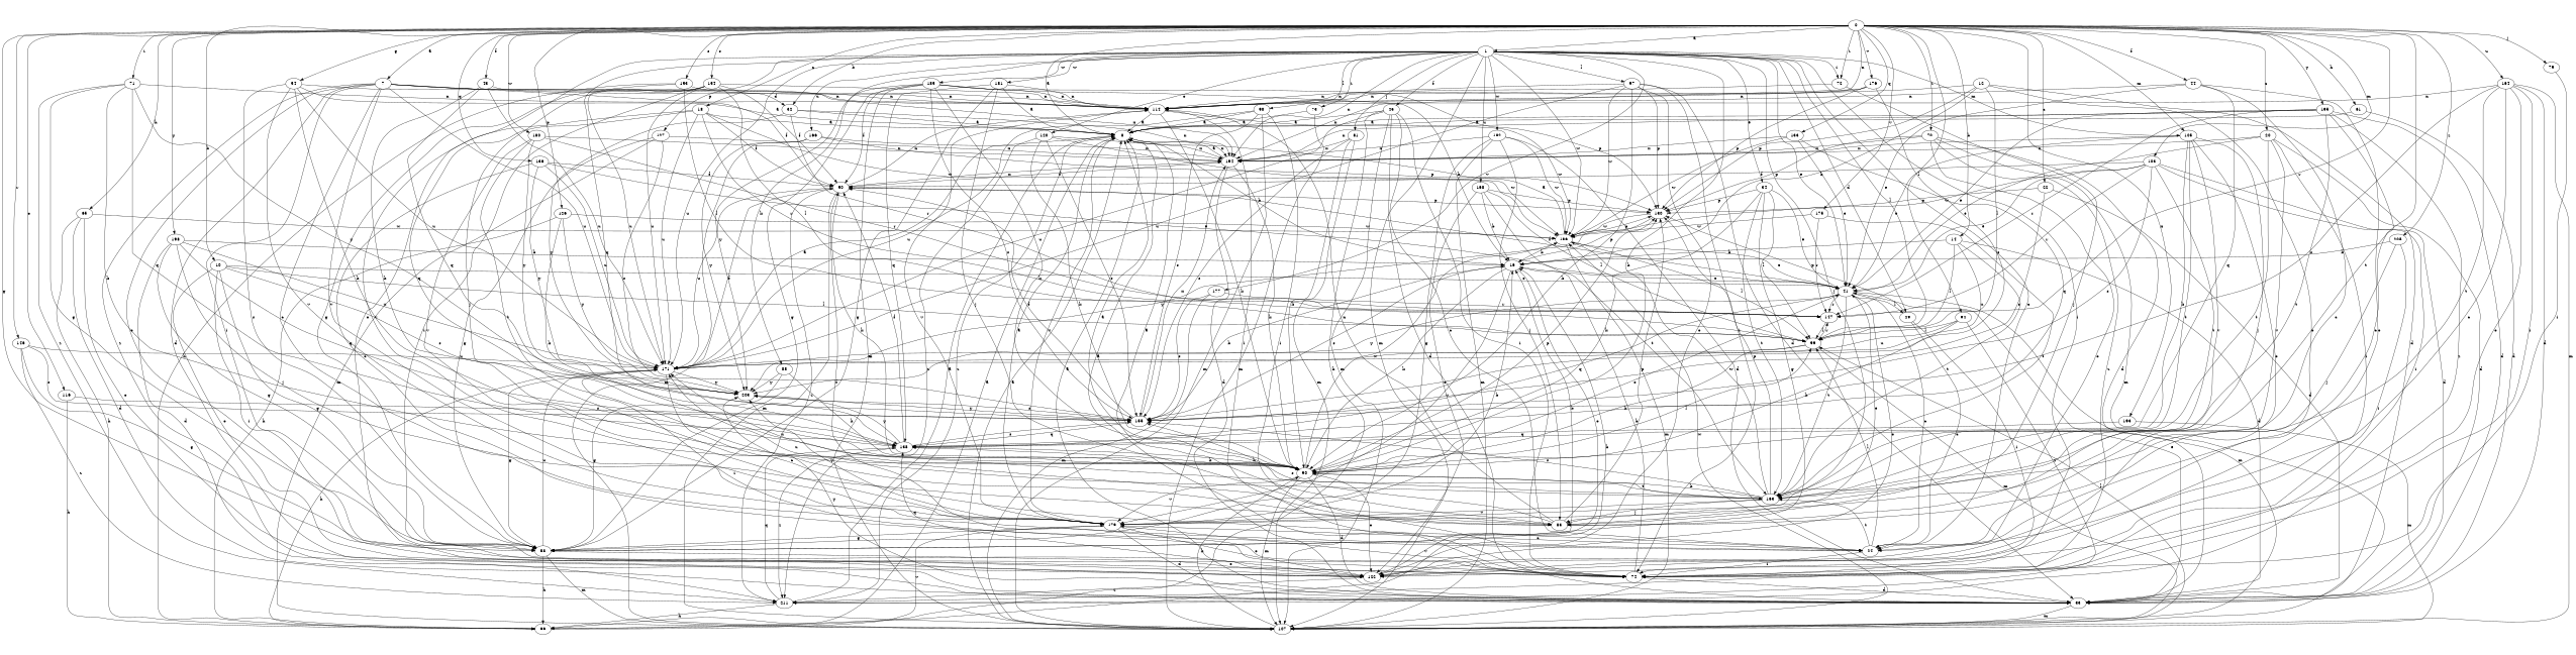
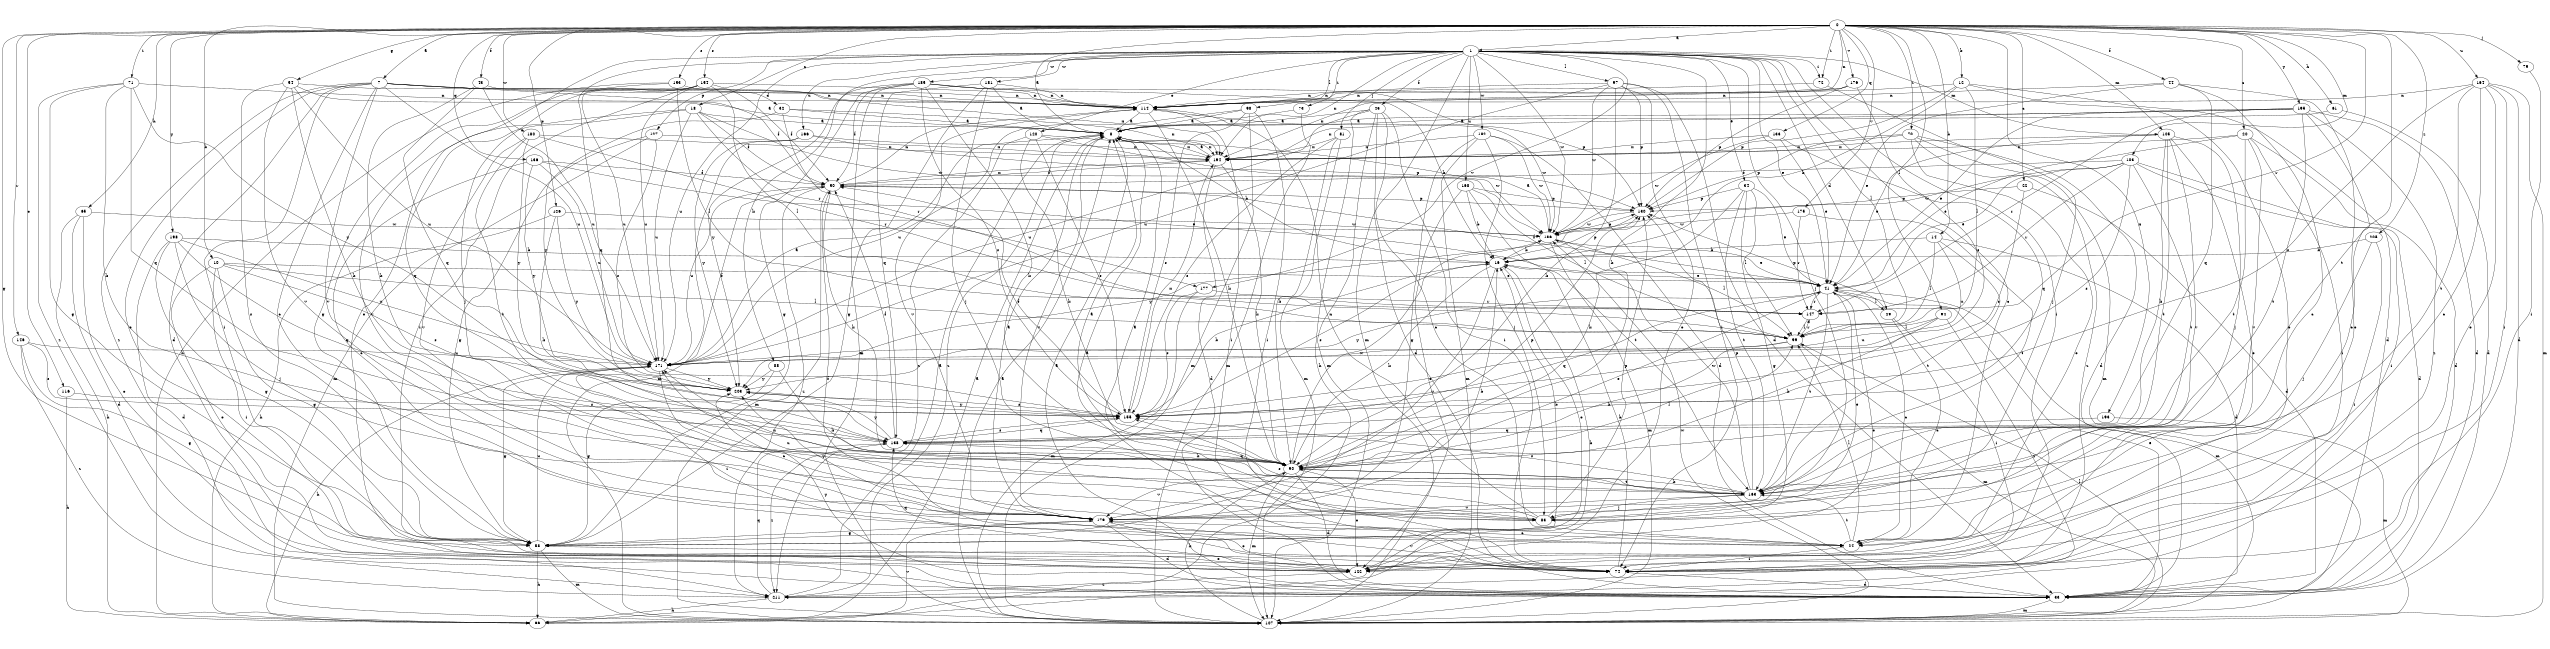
  strict digraph {
    0
    1
    7
    8
    10
    12
    14
    18
    20
    22
    43
    44
    54
    58
    61
    65
    70
    71
    72
    79
    94
    103
    105
    114
    116
    126
    133
    136
    146
    147
    153
    154
    163
    164
    175
    176
    180
    193
    195
    198
    205
    24
    29
    34
    41
    45
    73
    74
    81
    83
    88
    90
    97
    98
    99
    107
    120
    122
    127
    138
    166
    168
    171
    177
    181
    182
    185
    186
    194
    32
    33
    50
    179
    211
    16
    155
    130
    66
    203
    0 -> 1 [label=a]
    0 -> 7 [label=a]
    0 -> 8 [label=a]
    0 -> 10 [label=b]
-   0 -> 32 [label=b]
+   0 -> 12 [label=b]
    0 -> 14 [label=b]
    0 -> 18 [label=c]
    0 -> 20 [label=c]
    0 -> 22 [label=c]
    0 -> 43 [label=f]
    0 -> 44 [label=f]
    0 -> 54 [label=g]
    0 -> 58 [label=g]
    0 -> 61 [label=h]
    0 -> 65 [label=h]
    0 -> 70 [label=i]
    0 -> 71 [label=i]
    0 -> 72 [label=i]
    0 -> 79 [label=j]
    0 -> 94 [label=l]
    0 -> 103 [label=m]
    0 -> 105 [label=m]
    0 -> 114 [label=n]
    0 -> 116 [label=o]
    0 -> 126 [label=p]
    0 -> 133 [label=q]
    0 -> 136 [label=q]
    0 -> 146 [label=r]
    0 -> 147 [label=r]
    0 -> 153 [label=s]
    0 -> 154 [label=s]
    0 -> 163 [label=t]
    0 -> 164 [label=u]
    0 -> 175 [label=v]
    0 -> 176 [label=v]
    0 -> 180 [label=w]
    0 -> 193 [label=x]
    0 -> 195 [label=y]
    0 -> 198 [label=y]
    0 -> 205 [label=z]
    1 -> 72 [label=i]
    1 -> 105 [label=m]
    1 -> 24 [label=c]
    1 -> 29 [label=d]
    1 -> 34 [label=e]
    1 -> 41 [label=e]
    1 -> 45 [label=f]
    1 -> 73 [label=i]
    1 -> 74 [label=i]
    1 -> 81 [label=j]
    1 -> 83 [label=j]
    1 -> 88 [label=k]
    1 -> 90 [label=k]
    1 -> 97 [label=l]
    1 -> 98 [label=l]
    1 -> 99 [label=l]
    1 -> 107 [label=m]
    1 -> 120 [label=o]
    1 -> 122 [label=o]
    1 -> 127 [label=p]
    1 -> 138 [label=q]
    1 -> 166 [label=u]
    1 -> 168 [label=u]
    1 -> 171 [label=u]
    1 -> 177 [label=v]
    1 -> 181 [label=w]
    1 -> 182 [label=w]
    1 -> 185 [label=w]
    1 -> 186 [label=w]
    1 -> 194 [label=x]
    7 -> 114 [label=n]
    7 -> 24 [label=c]
    7 -> 74 [label=i]
    7 -> 122 [label=o]
    7 -> 171 [label=u]
    7 -> 194 [label=x]
    7 -> 32 [label=d]
    7 -> 33 [label=d]
    7 -> 50 [label=f]
    7 -> 179 [label=v]
    7 -> 211 [label=z]
    8 -> 194 [label=x]
    8 -> 179 [label=v]
    8 -> 211 [label=z]
    8 -> 16 [label=b]
    10 -> 58 [label=g]
    10 -> 41 [label=e]
    10 -> 74 [label=i]
    10 -> 99 [label=l]
    10 -> 122 [label=o]
    10 -> 155 [label=s]
    12 -> 114 [label=n]
    12 -> 99 [label=l]
    12 -> 122 [label=o]
    12 -> 33 [label=d]
    12 -> 16 [label=b]
    12 -> 130 [label=p]
    14 -> 163 [label=t]
    14 -> 99 [label=l]
    14 -> 171 [label=u]
    14 -> 33 [label=d]
    14 -> 16 [label=b]
    18 -> 8 [label=a]
-   18 -> 147 [label=r]
+   18 -> 177 [label=r]
    18 -> 138 [label=q]
    18 -> 171 [label=u]
    18 -> 186 [label=w]
    18 -> 50 [label=f]
    18 -> 179 [label=v]
    20 -> 163 [label=t]
    20 -> 41 [label=e]
    20 -> 74 [label=i]
    20 -> 194 [label=x]
    20 -> 33 [label=d]
    20 -> 179 [label=v]
    22 -> 33 [label=d]
    22 -> 155 [label=s]
    22 -> 130 [label=p]
    43 -> 114 [label=n]
    43 -> 90 [label=k]
    43 -> 138 [label=q]
    43 -> 171 [label=u]
    44 -> 114 [label=n]
    44 -> 24 [label=c]
    44 -> 41 [label=e]
    44 -> 122 [label=o]
    44 -> 138 [label=q]
    54 -> 8 [label=a]
    54 -> 58 [label=s]
    54 -> 114 [label=n]
    54 -> 90 [label=k]
    54 -> 171 [label=u]
    54 -> 179 [label=v]
    58 -> 107 [label=m]
    58 -> 122 [label=o]
    58 -> 171 [label=u]
    58 -> 16 [label=b]
    58 -> 66 [label=h]
    61 -> 8 [label=a]
    61 -> 33 [label=d]
    65 -> 122 [label=o]
    65 -> 186 [label=w]
    65 -> 33 [label=d]
    65 -> 66 [label=h]
    70 -> 107 [label=m]
    70 -> 122 [label=o]
    70 -> 194 [label=x]
    70 -> 33 [label=d]
    70 -> 211 [label=z]
    70 -> 130 [label=p]
    71 -> 58 [label=g]
    71 -> 114 [label=n]
    71 -> 90 [label=k]
    71 -> 138 [label=q]
    71 -> 211 [label=z]
    71 -> 203 [label=y]
    72 -> 114 [label=n]
    72 -> 83 [label=j]
    79 -> 74 [label=i]
    94 -> 90 [label=k]
    94 -> 99 [label=l]
    94 -> 171 [label=u]
    94 -> 211 [label=z]
    103 -> 147 [label=r]
    103 -> 163 [label=t]
    103 -> 41 [label=e]
    103 -> 74 [label=i]
    103 -> 186 [label=w]
    103 -> 33 [label=d]
    103 -> 50 [label=f]
    103 -> 155 [label=s]
    105 -> 163 [label=t]
    105 -> 41 [label=e]
    105 -> 83 [label=j]
    105 -> 90 [label=k]
    105 -> 122 [label=o]
    105 -> 194 [label=x]
    105 -> 179 [label=v]
    114 -> 8 [label=a]
    114 -> 74 [label=i]
    114 -> 90 [label=k]
    114 -> 186 [label=w]
    114 -> 179 [label=v]
    116 -> 155 [label=s]
    116 -> 66 [label=h]
    126 -> 90 [label=k]
    126 -> 186 [label=w]
    126 -> 66 [label=h]
    126 -> 203 [label=y]
    133 -> 41 [label=e]
    133 -> 138 [label=q]
    133 -> 186 [label=w]
    133 -> 194 [label=x]
    136 -> 24 [label=c]
    136 -> 41 [label=e]
    136 -> 171 [label=u]
    136 -> 50 [label=f]
    136 -> 203 [label=y]
    146 -> 58 [label=g]
    146 -> 171 [label=u]
    146 -> 211 [label=z]
    146 -> 155 [label=s]
    147 -> 99 [label=l]
    153 -> 114 [label=n]
    153 -> 99 [label=l]
    153 -> 171 [label=u]
    153 -> 66 [label=h]
    154 -> 58 [label=g]
    154 -> 114 [label=n]
    154 -> 74 [label=i]
    154 -> 83 [label=j]
    154 -> 99 [label=l]
    154 -> 171 [label=u]
    154 -> 50 [label=f]
    163 -> 8 [label=a]
    163 -> 83 [label=j]
    163 -> 90 [label=k]
    163 -> 171 [label=u]
    163 -> 186 [label=w]
    163 -> 179 [label=v]
    163 -> 155 [label=s]
    163 -> 130 [label=p]
    164 -> 114 [label=n]
    164 -> 163 [label=t]
    164 -> 24 [label=c]
    164 -> 74 [label=i]
    164 -> 107 [label=m]
    164 -> 122 [label=o]
    164 -> 33 [label=d]
    164 -> 155 [label=s]
    175 -> 147 [label=r]
    175 -> 163 [label=t]
    175 -> 186 [label=w]
    176 -> 114 [label=n]
    176 -> 194 [label=x]
    176 -> 155 [label=s]
    176 -> 130 [label=p]
    180 -> 147 [label=r]
    180 -> 163 [label=t]
    180 -> 194 [label=x]
    180 -> 179 [label=v]
    180 -> 203 [label=y]
    193 -> 107 [label=m]
    193 -> 138 [label=q]
    195 -> 8 [label=a]
    195 -> 147 [label=r]
    195 -> 163 [label=t]
    195 -> 24 [label=c]
    195 -> 41 [label=e]
    195 -> 194 [label=x]
    195 -> 33 [label=d]
    195 -> 211 [label=z]
    198 -> 58 [label=g]
    198 -> 83 [label=j]
    198 -> 138 [label=q]
    198 -> 171 [label=u]
    198 -> 33 [label=d]
    198 -> 16 [label=b]
    205 -> 74 [label=i]
    205 -> 83 [label=j]
    205 -> 16 [label=b]
    24 -> 163 [label=t]
    24 -> 74 [label=i]
    24 -> 99 [label=l]
    29 -> 24 [label=c]
    29 -> 74 [label=i]
    29 -> 130 [label=p]
    34 -> 58 [label=g]
    34 -> 163 [label=t]
    34 -> 41 [label=e]
    34 -> 90 [label=k]
    34 -> 99 [label=l]
    34 -> 130 [label=p]
    41 -> 147 [label=r]
    41 -> 163 [label=t]
    41 -> 24 [label=c]
    41 -> 29 [label=l]
    41 -> 107 [label=m]
    41 -> 122 [label=o]
    41 -> 138 [label=q]
    41 -> 50 [label=f]
    41 -> 203 [label=y]
    45 -> 8 [label=a]
    45 -> 24 [label=c]
    45 -> 74 [label=i]
    45 -> 107 [label=m]
    45 -> 171 [label=u]
    45 -> 33 [label=d]
    45 -> 66 [label=h]
    73 -> 8 [label=a]
    73 -> 107 [label=m]
    74 -> 8 [label=a]
    74 -> 33 [label=d]
    74 -> 50 [label=f]
    74 -> 179 [label=v]
    74 -> 16 [label=b]
    81 -> 90 [label=k]
    81 -> 107 [label=m]
    81 -> 194 [label=x]
    81 -> 155 [label=s]
    83 -> 8 [label=a]
    83 -> 114 [label=n]
    83 -> 41 [label=e]
    83 -> 171 [label=u]
    83 -> 155 [label=s]
    83 -> 130 [label=p]
    88 -> 58 [label=g]
-   88 -> 90 [label=k]
+   88 -> 163 [label=k]
    88 -> 203 [label=y]
    90 -> 163 [label=t]
    90 -> 41 [label=e]
    90 -> 99 [label=l]
    90 -> 107 [label=m]
    90 -> 122 [label=o]
-   90 -> 138 [label=h]
+   90 -> 138 [label=q]
    90 -> 186 [label=w]
    90 -> 33 [label=d]
    90 -> 179 [label=v]
    90 -> 130 [label=p]
    97 -> 114 [label=n]
    97 -> 74 [label=i]
    97 -> 90 [label=k]
    97 -> 122 [label=o]
    97 -> 171 [label=u]
    97 -> 186 [label=w]
    97 -> 33 [label=d]
    97 -> 130 [label=p]
    98 -> 8 [label=a]
    98 -> 74 [label=i]
    98 -> 107 [label=m]
    98 -> 171 [label=u]
    98 -> 155 [label=s]
    99 -> 147 [label=r]
    99 -> 90 [label=k]
    99 -> 107 [label=m]
    99 -> 171 [label=u]
    107 -> 8 [label=a]
    107 -> 90 [label=k]
    107 -> 99 [label=l]
    107 -> 186 [label=w]
    120 -> 90 [label=k]
    120 -> 186 [label=w]
    120 -> 194 [label=x]
    120 -> 211 [label=z]
    120 -> 155 [label=s]
    122 -> 138 [label=q]
    122 -> 211 [label=z]
    127 -> 58 [label=g]
    127 -> 107 [label=m]
    127 -> 194 [label=x]
    127 -> 155 [label=s]
    138 -> 90 [label=k]
    138 -> 50 [label=f]
    138 -> 211 [label=z]
    138 -> 155 [label=s]
    138 -> 203 [label=y]
    166 -> 107 [label=m]
    166 -> 194 [label=x]
    166 -> 130 [label=p]
    166 -> 203 [label=y]
    168 -> 163 [label=t]
    168 -> 99 [label=l]
    168 -> 122 [label=o]
    168 -> 16 [label=b]
    168 -> 130 [label=p]
    171 -> 8 [label=a]
    171 -> 58 [label=g]
    171 -> 24 [label=c]
    171 -> 74 [label=i]
    171 -> 50 [label=f]
    171 -> 66 [label=h]
    171 -> 203 [label=y]
    177 -> 147 [label=r]
    177 -> 107 [label=m]
    177 -> 155 [label=s]
    181 -> 8 [label=a]
    181 -> 58 [label=g]
    181 -> 114 [label=n]
    181 -> 83 [label=j]
    181 -> 138 [label=q]
    182 -> 58 [label=g]
    182 -> 83 [label=j]
    182 -> 107 [label=m]
    182 -> 186 [label=w]
    182 -> 194 [label=x]
    182 -> 33 [label=d]
    185 -> 58 [label=g]
    185 -> 114 [label=n]
    185 -> 90 [label=k]
    185 -> 107 [label=m]
    185 -> 50 [label=f]
    185 -> 16 [label=b]
    185 -> 155 [label=s]
    185 -> 130 [label=p]
    185 -> 203 [label=y]
    186 -> 8 [label=a]
    186 -> 41 [label=e]
    186 -> 99 [label=l]
    186 -> 107 [label=m]
    186 -> 16 [label=b]
    186 -> 130 [label=p]
    194 -> 8 [label=a]
    194 -> 90 [label=k]
    194 -> 33 [label=d]
    194 -> 50 [label=f]
    32 -> 8 [label=a]
    32 -> 147 [label=r]
    32 -> 194 [label=x]
    32 -> 203 [label=y]
    33 -> 8 [label=a]
    33 -> 41 [label=e]
    33 -> 107 [label=m]
    33 -> 203 [label=y]
    50 -> 114 [label=n]
    50 -> 90 [label=k]
    50 -> 107 [label=m]
    50 -> 171 [label=u]
    50 -> 194 [label=x]
    50 -> 211 [label=z]
    50 -> 130 [label=p]
    179 -> 8 [label=a]
    179 -> 58 [label=g]
    179 -> 24 [label=c]
    179 -> 122 [label=o]
    179 -> 33 [label=d]
    179 -> 16 [label=b]
    179 -> 203 [label=y]
    211 -> 8 [label=a]
    211 -> 138 [label=q]
    211 -> 66 [label=h]
    16 -> 41 [label=e]
    16 -> 90 [label=k]
    16 -> 122 [label=o]
    16 -> 179 [label=v]
    16 -> 155 [label=s]
    16 -> 130 [label=p]
    155 -> 138 [label=q]
    155 -> 194 [label=x]
    155 -> 50 [label=f]
    155 -> 16 [label=b]
    155 -> 203 [label=y]
    130 -> 186 [label=w]
    130 -> 203 [label=y]
    66 -> 8 [label=a]
    66 -> 179 [label=v]
    66 -> 16 [label=b]
    203 -> 155 [label=s]
  }
